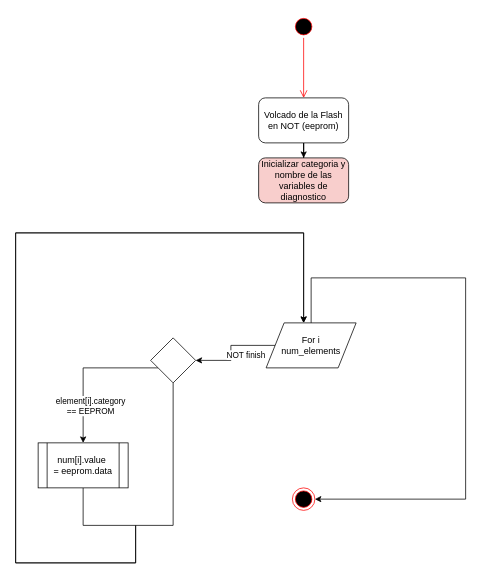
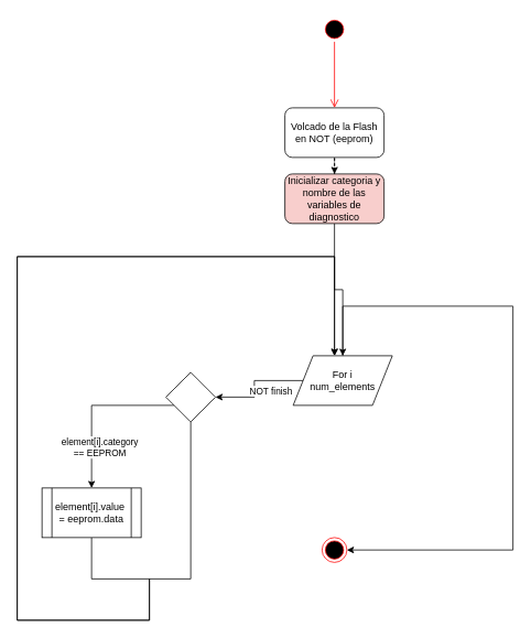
  <mxCell id="0" />
  <mxCell id="1" parent="0" />
+ <mxCell id="2" style="edgeStyle=orthogonalEdgeStyle;rounded=0;orthogonalLoop=1;jettySize=auto;html=1;" parent="1" source="3" target="11" edge="1"><mxGeometry relative="1" as="geometry" /></mxCell>
  <mxCell id="3" value="Inicializar categoria y nombre de las variables de diagnostico" style="rounded=1;whiteSpace=wrap;html=1;fillColor=#f8cecc;" parent="1" vertex="1"><mxGeometry x="344" y="210" width="120" height="60" as="geometry" /></mxCell>
  <mxCell id="4" style="edgeStyle=orthogonalEdgeStyle;rounded=0;orthogonalLoop=1;jettySize=auto;html=1;" parent="1" source="7" target="13" edge="1"><mxGeometry relative="1" as="geometry"><Array as="points"><mxPoint x="110" y="490" /></Array></mxGeometry></mxCell>
  <mxCell id="5" value="element[i].category &lt;br&gt;== EEPROM" style="edgeLabel;html=1;align=center;verticalAlign=middle;resizable=0;points=[];" parent="4" vertex="1" connectable="0"><mxGeometry x="-0.246" y="25" relative="1" as="geometry"><mxPoint x="-16" y="25" as="offset" /></mxGeometry></mxCell>
  <mxCell id="6" style="edgeStyle=orthogonalEdgeStyle;rounded=0;orthogonalLoop=1;jettySize=auto;html=1;" parent="1" source="7" target="11" edge="1"><mxGeometry relative="1" as="geometry"><Array as="points"><mxPoint x="230" y="700" /><mxPoint x="180" y="700" /><mxPoint x="180" y="750" /><mxPoint x="20" y="750" /><mxPoint x="20" y="310" /><mxPoint x="404" y="310" /></Array></mxGeometry></mxCell>
  <mxCell id="7" value="" style="rhombus;whiteSpace=wrap;html=1;" parent="1" vertex="1"><mxGeometry x="200" y="450" width="60" height="60" as="geometry" /></mxCell>
  <mxCell id="8" style="edgeStyle=orthogonalEdgeStyle;rounded=0;orthogonalLoop=1;jettySize=auto;html=1;" parent="1" source="11" target="7" edge="1"><mxGeometry relative="1" as="geometry" /></mxCell>
  <mxCell id="9" value="NOT finish" style="edgeLabel;html=1;align=center;verticalAlign=middle;resizable=0;points=[];" parent="8" vertex="1" connectable="0"><mxGeometry x="0.127" y="19" relative="1" as="geometry"><mxPoint as="offset" /></mxGeometry></mxCell>
  <mxCell id="10" style="edgeStyle=orthogonalEdgeStyle;rounded=0;orthogonalLoop=1;jettySize=auto;html=1;" parent="1" source="11" target="16" edge="1"><mxGeometry relative="1" as="geometry"><Array as="points"><mxPoint x="620" y="370" /><mxPoint x="620" y="665" /></Array></mxGeometry></mxCell>
  <mxCell id="11" value="For i&lt;br&gt;num_elements" style="shape=parallelogram;perimeter=parallelogramPerimeter;whiteSpace=wrap;html=1;" parent="1" vertex="1"><mxGeometry x="354" y="430" width="120" height="60" as="geometry" /></mxCell>
  <mxCell id="12" style="edgeStyle=orthogonalEdgeStyle;rounded=0;orthogonalLoop=1;jettySize=auto;html=1;" parent="1" source="13" target="11" edge="1"><mxGeometry relative="1" as="geometry"><Array as="points"><mxPoint x="110" y="700" /><mxPoint x="180" y="700" /><mxPoint x="180" y="750" /><mxPoint x="20" y="750" /><mxPoint x="20" y="310" /><mxPoint x="404" y="310" /></Array></mxGeometry></mxCell>
- <mxCell id="13" value="num[i].value&amp;nbsp;&lt;br&gt;= eeprom.data" style="shape=process;whiteSpace=wrap;html=1;backgroundOutline=1;" parent="1" vertex="1"><mxGeometry x="50" y="590" width="120" height="60" as="geometry" /></mxCell>
- <mxCell id="14" style="edgeStyle=orthogonalEdgeStyle;rounded=0;orthogonalLoop=1;jettySize=auto;html=1;" parent="1" source="15" target="3" edge="1"><mxGeometry relative="1" as="geometry" /></mxCell>
+ <mxCell id="13" value="element[i].value&amp;nbsp;&lt;br&gt;= eeprom.data" style="shape=process;whiteSpace=wrap;html=1;backgroundOutline=1;" parent="1" vertex="1"><mxGeometry x="50" y="590" width="120" height="60" as="geometry" /></mxCell>
+ <mxCell id="14" style="edgeStyle=orthogonalEdgeStyle;rounded=0;orthogonalLoop=1;jettySize=auto;html=1;dashed=1;" parent="1" source="15" target="3" edge="1"><mxGeometry relative="1" as="geometry" /></mxCell>
  <mxCell id="15" value="Volcado de la Flash en NOT (eeprom)" style="rounded=1;whiteSpace=wrap;html=1;" parent="1" vertex="1"><mxGeometry x="344" y="130" width="120" height="60" as="geometry" /></mxCell>
  <mxCell id="16" value="" style="ellipse;html=1;shape=endState;fillColor=#000000;strokeColor=#ff0000;" parent="1" vertex="1"><mxGeometry x="389" y="650" width="30" height="30" as="geometry" /></mxCell>
  <mxCell id="17" value="" style="ellipse;html=1;shape=startState;fillColor=#000000;strokeColor=#ff0000;" parent="1" vertex="1"><mxGeometry x="389" y="20" width="30" height="30" as="geometry" /></mxCell>
  <mxCell id="18" value="" style="edgeStyle=orthogonalEdgeStyle;html=1;verticalAlign=bottom;endArrow=open;endSize=8;strokeColor=#ff0000;" parent="1" source="17" target="15" edge="1"><mxGeometry relative="1" as="geometry"><mxPoint x="600" y="110" as="targetPoint" /></mxGeometry></mxCell>
